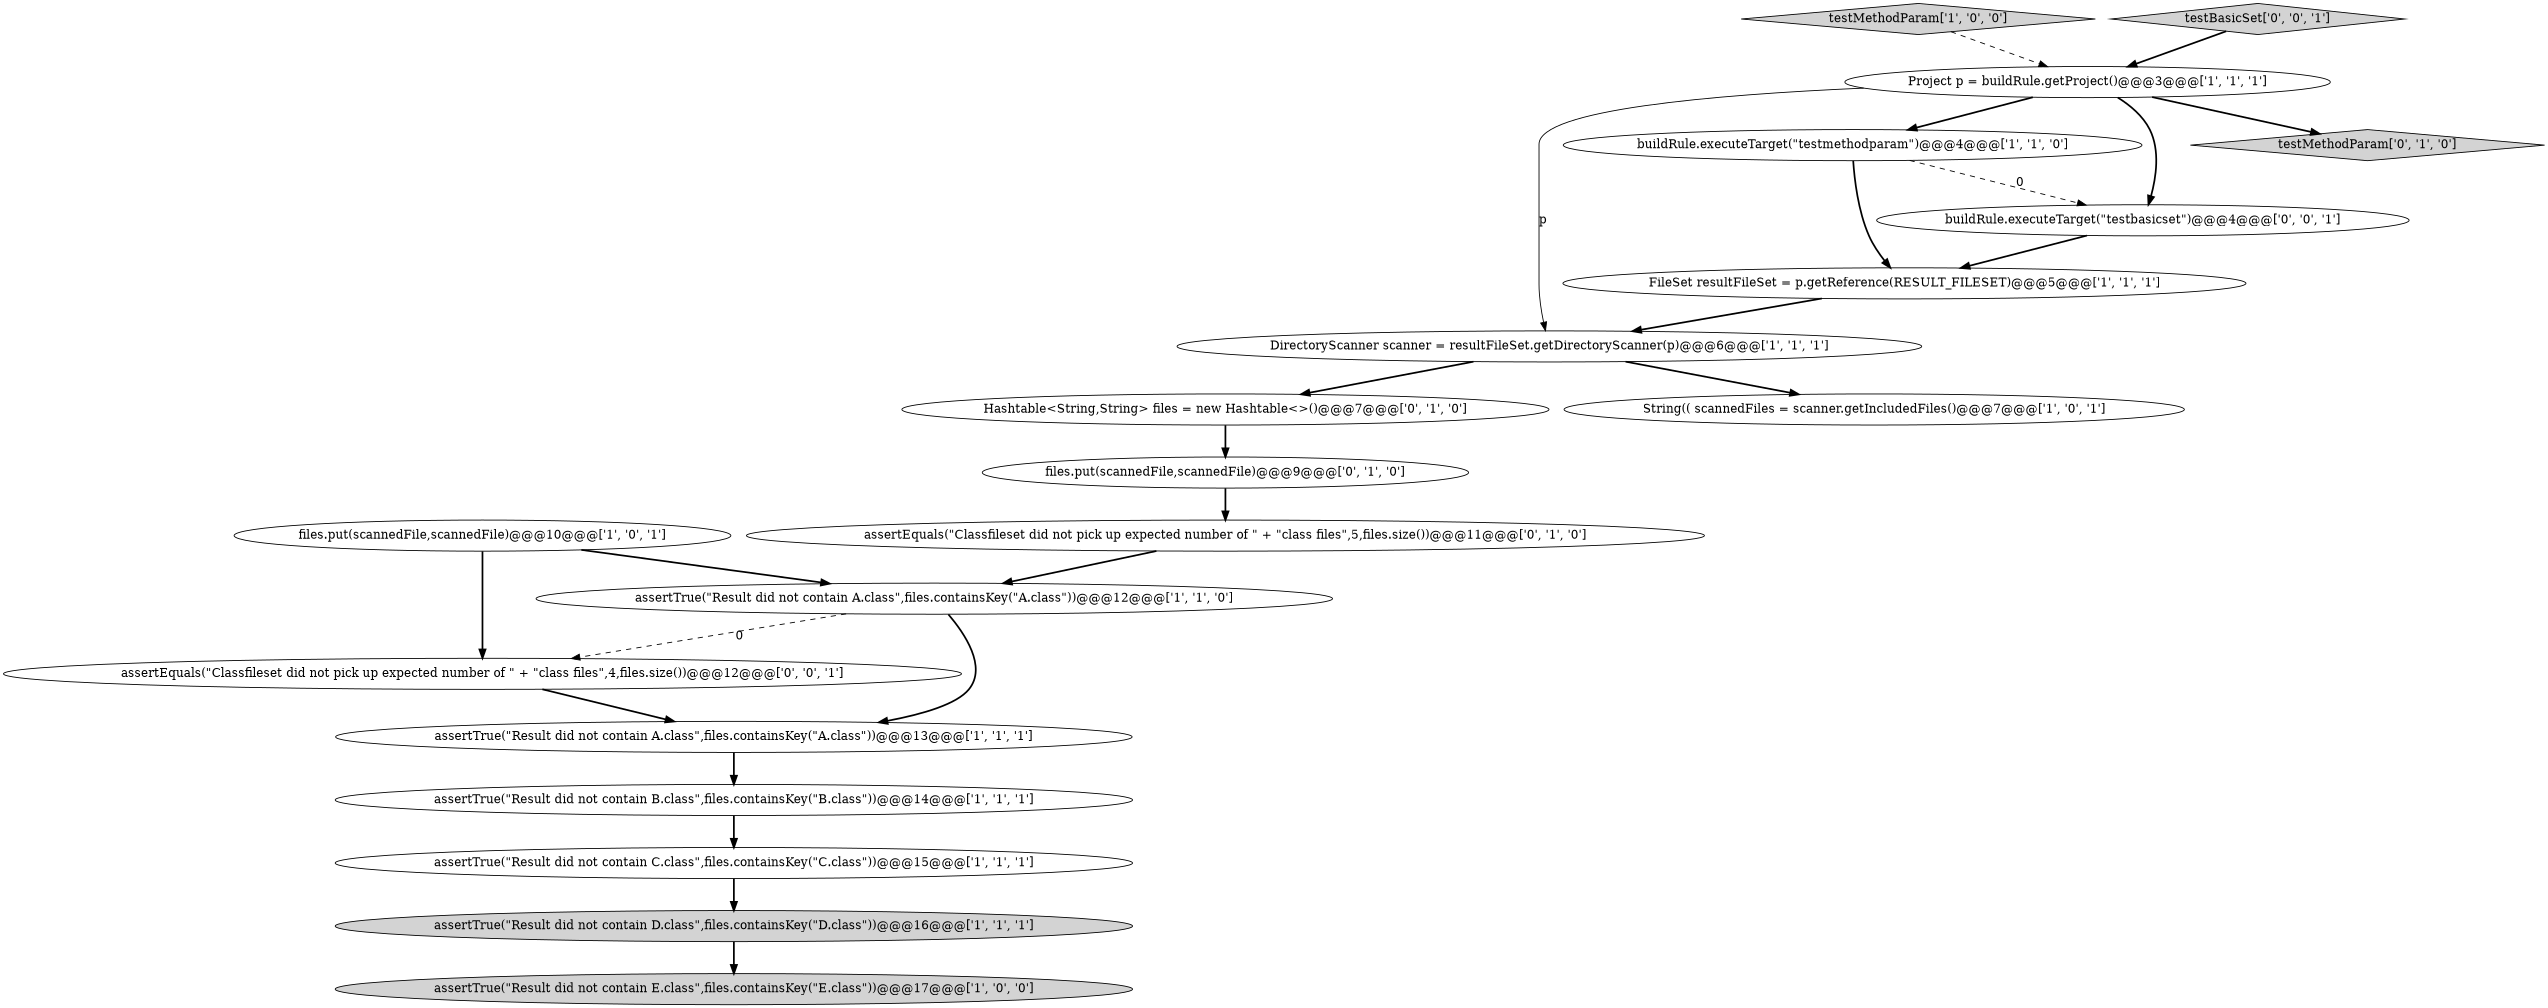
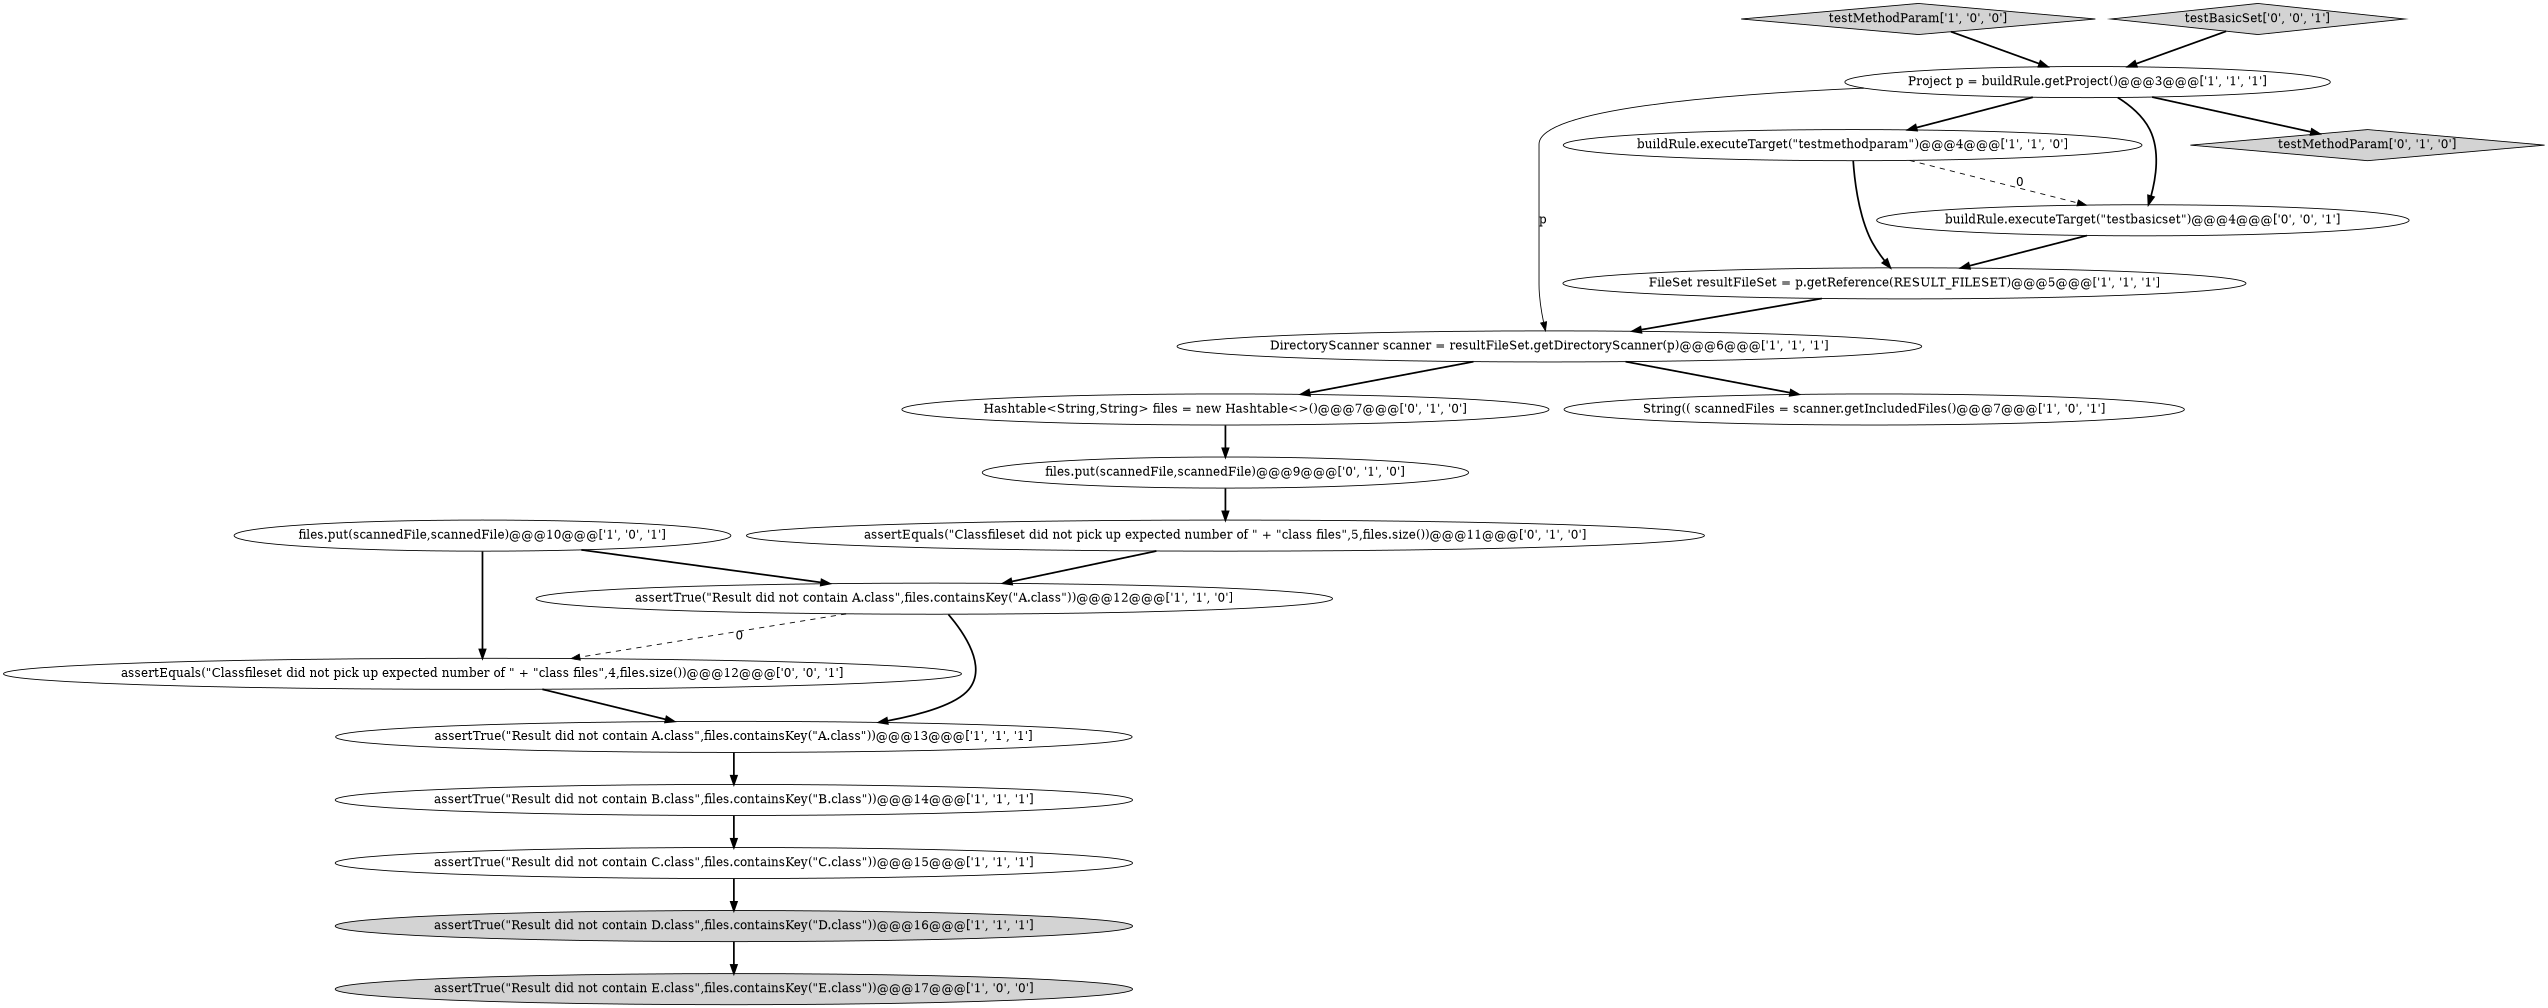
  digraph {
    node [fillcolor=white shape=ellipse style=filled]
    edge [style=bold]
    n1 [fillcolor=lightgray label="assertTrue(\"Result did not contain D.class\",files.containsKey(\"D.class\"))@@@16@@@['1', '1', '1']"]
    n2 [fillcolor=lightgray label="assertTrue(\"Result did not contain E.class\",files.containsKey(\"E.class\"))@@@17@@@['1', '0', '0']"]
    n3 [label="files.put(scannedFile,scannedFile)@@@10@@@['1', '0', '1']"]
    n4 [label="assertTrue(\"Result did not contain A.class\",files.containsKey(\"A.class\"))@@@12@@@['1', '1', '0']"]
    n5 [label="assertEquals(\"Classfileset did not pick up expected number of \" + \"class files\",4,files.size())@@@12@@@['0', '0', '1']"]
    n6 [label="assertEquals(\"Classfileset did not pick up expected number of \" + \"class files\",5,files.size())@@@11@@@['0', '1', '0']"]
    n7 [label="assertTrue(\"Result did not contain A.class\",files.containsKey(\"A.class\"))@@@13@@@['1', '1', '1']"]
    n8 [label="FileSet resultFileSet = p.getReference(RESULT_FILESET)@@@5@@@['1', '1', '1']"]
    n9 [label="DirectoryScanner scanner = resultFileSet.getDirectoryScanner(p)@@@6@@@['1', '1', '1']"]
    n10 [label="Hashtable<String,String> files = new Hashtable<>()@@@7@@@['0', '1', '0']"]
    n11 [label="String(( scannedFiles = scanner.getIncludedFiles()@@@7@@@['1', '0', '1']"]
    n12 [label="assertTrue(\"Result did not contain B.class\",files.containsKey(\"B.class\"))@@@14@@@['1', '1', '1']"]
    n13 [label="assertTrue(\"Result did not contain C.class\",files.containsKey(\"C.class\"))@@@15@@@['1', '1', '1']"]
    n14 [label="buildRule.executeTarget(\"testmethodparam\")@@@4@@@['1', '1', '0']"]
    n15 [label="buildRule.executeTarget(\"testbasicset\")@@@4@@@['0', '0', '1']"]
    n16 [label="files.put(scannedFile,scannedFile)@@@9@@@['0', '1', '0']"]
    n17 [fillcolor=lightgray label="testMethodParam['0', '1', '0']" shape=diamond]
    n18 [label="Project p = buildRule.getProject()@@@3@@@['1', '1', '1']"]
    n19 [fillcolor=lightgray label="testMethodParam['1', '0', '0']" shape=diamond]
    n20 [fillcolor=lightgray label="testBasicSet['0', '0', '1']" shape=diamond]
    n1 -> n2
    n3 -> n4
    n3 -> n5
    n4 -> n5 [label=0 style=dashed]
    n4 -> n7
    n5 -> n7
    n6 -> n4
    n7 -> n12
    n8 -> n9
    n9 -> n10
    n9 -> n11
    n10 -> n16
    n12 -> n13
    n13 -> n1
    n14 -> n8
    n14 -> n15 [label=0 style=dashed]
    n15 -> n8
    n16 -> n6
    n18 -> n9 [label=p style=solid]
    n18 -> n14
    n18 -> n15
    n18 -> n17
-   n19 -> n18 [style=dashed]
+   n19 -> n18
    n20 -> n18
  }
